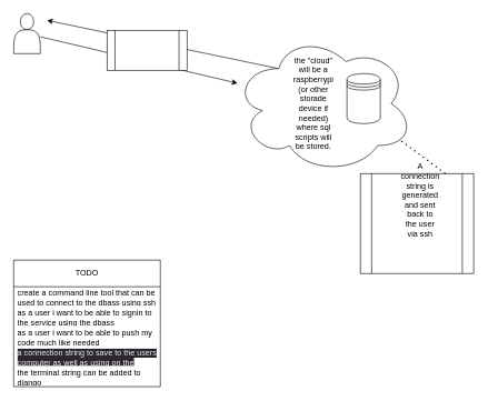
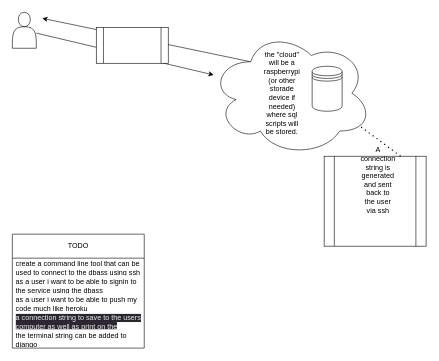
  <mxCell id="0" />
  <mxCell id="1" parent="0" />
  <mxCell id="2" style="edgeStyle=none;html=1;exitX=0.25;exitY=0.25;exitDx=0;exitDy=0;exitPerimeter=0;" edge="1" parent="1" source="3"><mxGeometry relative="1" as="geometry"><mxPoint x="70" y="30" as="targetPoint" /></mxGeometry></mxCell>
  <mxCell id="3" value="" style="ellipse;shape=cloud;whiteSpace=wrap;html=1;" vertex="1" parent="1"><mxGeometry x="350" y="50" width="270" height="210" as="geometry" /></mxCell>
  <mxCell id="4" value="" style="shape=actor;whiteSpace=wrap;html=1;" vertex="1" parent="1"><mxGeometry x="20" y="20" width="40" height="60" as="geometry" /></mxCell>
  <mxCell id="5" value="" style="shape=datastore;whiteSpace=wrap;html=1;" vertex="1" parent="1"><mxGeometry x="520" y="110" width="50" height="75" as="geometry" /></mxCell>
  <mxCell id="6" value="" style="endArrow=classic;html=1;" edge="1" parent="1" source="4" target="3"><mxGeometry width="50" height="50" relative="1" as="geometry"><mxPoint x="280" y="240" as="sourcePoint" /><mxPoint x="330" y="190" as="targetPoint" /></mxGeometry></mxCell>
  <mxCell id="7" value="" style="shape=process;whiteSpace=wrap;html=1;backgroundOutline=1;" vertex="1" parent="1"><mxGeometry x="160" y="45" width="120" height="60" as="geometry" /></mxCell>
  <mxCell id="8" value="the &quot;cloud&quot; will be a raspberrypi (or other storade device if needed) where sql scripts will be stored." style="text;html=1;strokeColor=none;fillColor=none;align=center;verticalAlign=middle;whiteSpace=wrap;rounded=0;" vertex="1" parent="1"><mxGeometry x="440" y="140" width="60" height="30" as="geometry" /></mxCell>
  <mxCell id="9" value="TODO" style="swimlane;fontStyle=0;childLayout=stackLayout;horizontal=1;startSize=40;horizontalStack=0;resizeParent=1;resizeParentMax=0;resizeLast=0;collapsible=1;marginBottom=0;whiteSpace=wrap;html=1;strokeWidth=1;glass=0;rounded=0;spacing=5;spacingTop=3;spacingBottom=4;verticalAlign=top;labelBorderColor=none;" vertex="1" parent="1"><mxGeometry x="20" y="390" width="220" height="190" as="geometry" /></mxCell>
  <mxCell id="10" value="create a command line tool that can be used to connect to the dbass using ssh with python." style="text;strokeColor=none;fillColor=none;align=left;verticalAlign=middle;spacingLeft=4;spacingRight=4;overflow=hidden;points=[[0,0.5],[1,0.5]];portConstraint=eastwest;rotatable=0;whiteSpace=wrap;html=1;" vertex="1" parent="9"><mxGeometry y="40" width="220" height="30" as="geometry" /></mxCell>
  <mxCell id="11" value="as a user i want to be able to signin to the service using the dbass" style="text;strokeColor=none;fillColor=none;align=left;verticalAlign=middle;spacingLeft=4;spacingRight=4;overflow=hidden;points=[[0,0.5],[1,0.5]];portConstraint=eastwest;rotatable=0;whiteSpace=wrap;html=1;" vertex="1" parent="9"><mxGeometry y="70" width="220" height="30" as="geometry" /></mxCell>
- <mxCell id="12" value="as a user i want to be able to push my code much like needed" style="text;strokeColor=none;fillColor=none;align=left;verticalAlign=middle;spacingLeft=4;spacingRight=4;overflow=hidden;points=[[0,0.5],[1,0.5]];portConstraint=eastwest;rotatable=0;whiteSpace=wrap;html=1;" vertex="1" parent="9"><mxGeometry y="100" width="220" height="30" as="geometry" /></mxCell>
- <mxCell id="13" value="&lt;meta charset=&quot;utf-8&quot;&gt;&lt;span style=&quot;color: rgb(240, 240, 240); font-family: Helvetica; font-size: 12px; font-style: normal; font-variant-ligatures: normal; font-variant-caps: normal; font-weight: 400; letter-spacing: normal; orphans: 2; text-align: left; text-indent: 0px; text-transform: none; widows: 2; word-spacing: 0px; -webkit-text-stroke-width: 0px; background-color: rgb(42, 37, 47); text-decoration-thickness: initial; text-decoration-style: initial; text-decoration-color: initial; float: none; display: inline !important;&quot;&gt;a connection string to save to the users computer as well as using on the terminal&lt;/span&gt;" style="text;strokeColor=none;fillColor=none;align=left;verticalAlign=middle;spacingLeft=4;spacingRight=4;overflow=hidden;points=[[0,0.5],[1,0.5]];portConstraint=eastwest;rotatable=0;whiteSpace=wrap;html=1;rounded=0;glass=0;strokeWidth=1;" vertex="1" parent="9"><mxGeometry y="130" width="220" height="30" as="geometry" /></mxCell>
+ <mxCell id="12" value="as a user i want to be able to push my code much like heroku" style="text;strokeColor=none;fillColor=none;align=left;verticalAlign=middle;spacingLeft=4;spacingRight=4;overflow=hidden;points=[[0,0.5],[1,0.5]];portConstraint=eastwest;rotatable=0;whiteSpace=wrap;html=1;" vertex="1" parent="9"><mxGeometry y="100" width="220" height="30" as="geometry" /></mxCell>
+ <mxCell id="13" value="&lt;meta charset=&quot;utf-8&quot;&gt;&lt;span style=&quot;color: rgb(240, 240, 240); font-family: Helvetica; font-size: 12px; font-style: normal; font-variant-ligatures: normal; font-variant-caps: normal; font-weight: 400; letter-spacing: normal; orphans: 2; text-align: left; text-indent: 0px; text-transform: none; widows: 2; word-spacing: 0px; -webkit-text-stroke-width: 0px; background-color: rgb(42, 37, 47); text-decoration-thickness: initial; text-decoration-style: initial; text-decoration-color: initial; float: none; display: inline !important;&quot;&gt;a connection string to save to the users computer as well as print on the terminal&lt;/span&gt;" style="text;strokeColor=none;fillColor=none;align=left;verticalAlign=middle;spacingLeft=4;spacingRight=4;overflow=hidden;points=[[0,0.5],[1,0.5]];portConstraint=eastwest;rotatable=0;whiteSpace=wrap;html=1;rounded=0;glass=0;strokeWidth=1;" vertex="1" parent="9"><mxGeometry y="130" width="220" height="30" as="geometry" /></mxCell>
  <mxCell id="14" value="the terminal string can be added to django" style="text;strokeColor=none;fillColor=none;align=left;verticalAlign=middle;spacingLeft=4;spacingRight=4;overflow=hidden;points=[[0,0.5],[1,0.5]];portConstraint=eastwest;rotatable=0;whiteSpace=wrap;html=1;rounded=0;glass=0;strokeWidth=1;" vertex="1" parent="9"><mxGeometry y="160" width="220" height="30" as="geometry" /></mxCell>
  <mxCell id="15" value="" style="shape=process;whiteSpace=wrap;html=1;backgroundOutline=1;rounded=0;glass=0;labelBorderColor=none;strokeWidth=1;" vertex="1" parent="1"><mxGeometry x="540" y="260" width="170" height="150" as="geometry" /></mxCell>
  <mxCell id="16" value="A connection string is generated and sent back to the user via ssh" style="text;html=1;strokeColor=none;fillColor=none;align=center;verticalAlign=middle;whiteSpace=wrap;rounded=0;glass=0;labelBorderColor=none;strokeWidth=1;" vertex="1" parent="1"><mxGeometry x="600" y="285" width="60" height="30" as="geometry" /></mxCell>
  <mxCell id="17" value="" style="endArrow=none;dashed=1;html=1;dashPattern=1 3;strokeWidth=2;exitX=0.75;exitY=0;exitDx=0;exitDy=0;" edge="1" parent="1" source="15"><mxGeometry width="50" height="50" relative="1" as="geometry"><mxPoint x="550" y="260" as="sourcePoint" /><mxPoint x="600" y="210" as="targetPoint" /></mxGeometry></mxCell>
